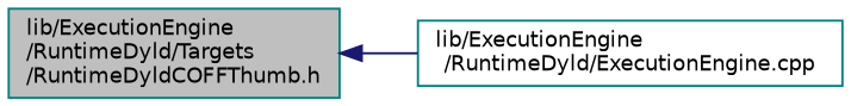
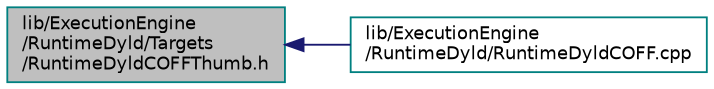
  digraph {
    rankdir=LR
    node [color=teal fontname=Helvetica fontsize=10 shape=box]
    n1 [fillcolor=grey75 fontcolor=black height=0.2 label="lib/ExecutionEngine\l/RuntimeDyld/Targets\l/RuntimeDyldCOFFThumb.h" style=filled width=0.4]
-   n2 [height=0.2 label="lib/ExecutionEngine\l/RuntimeDyld/ExecutionEngine.cpp" width=0.4]
+   n2 [height=0.2 label="lib/ExecutionEngine\l/RuntimeDyld/RuntimeDyldCOFF.cpp" width=0.4]
    n1 -> n2 [color=midnightblue dir=back fontname=Helvetica fontsize=10 labelfontname=Helvetica labelfontsize=10 style=solid]
  }
